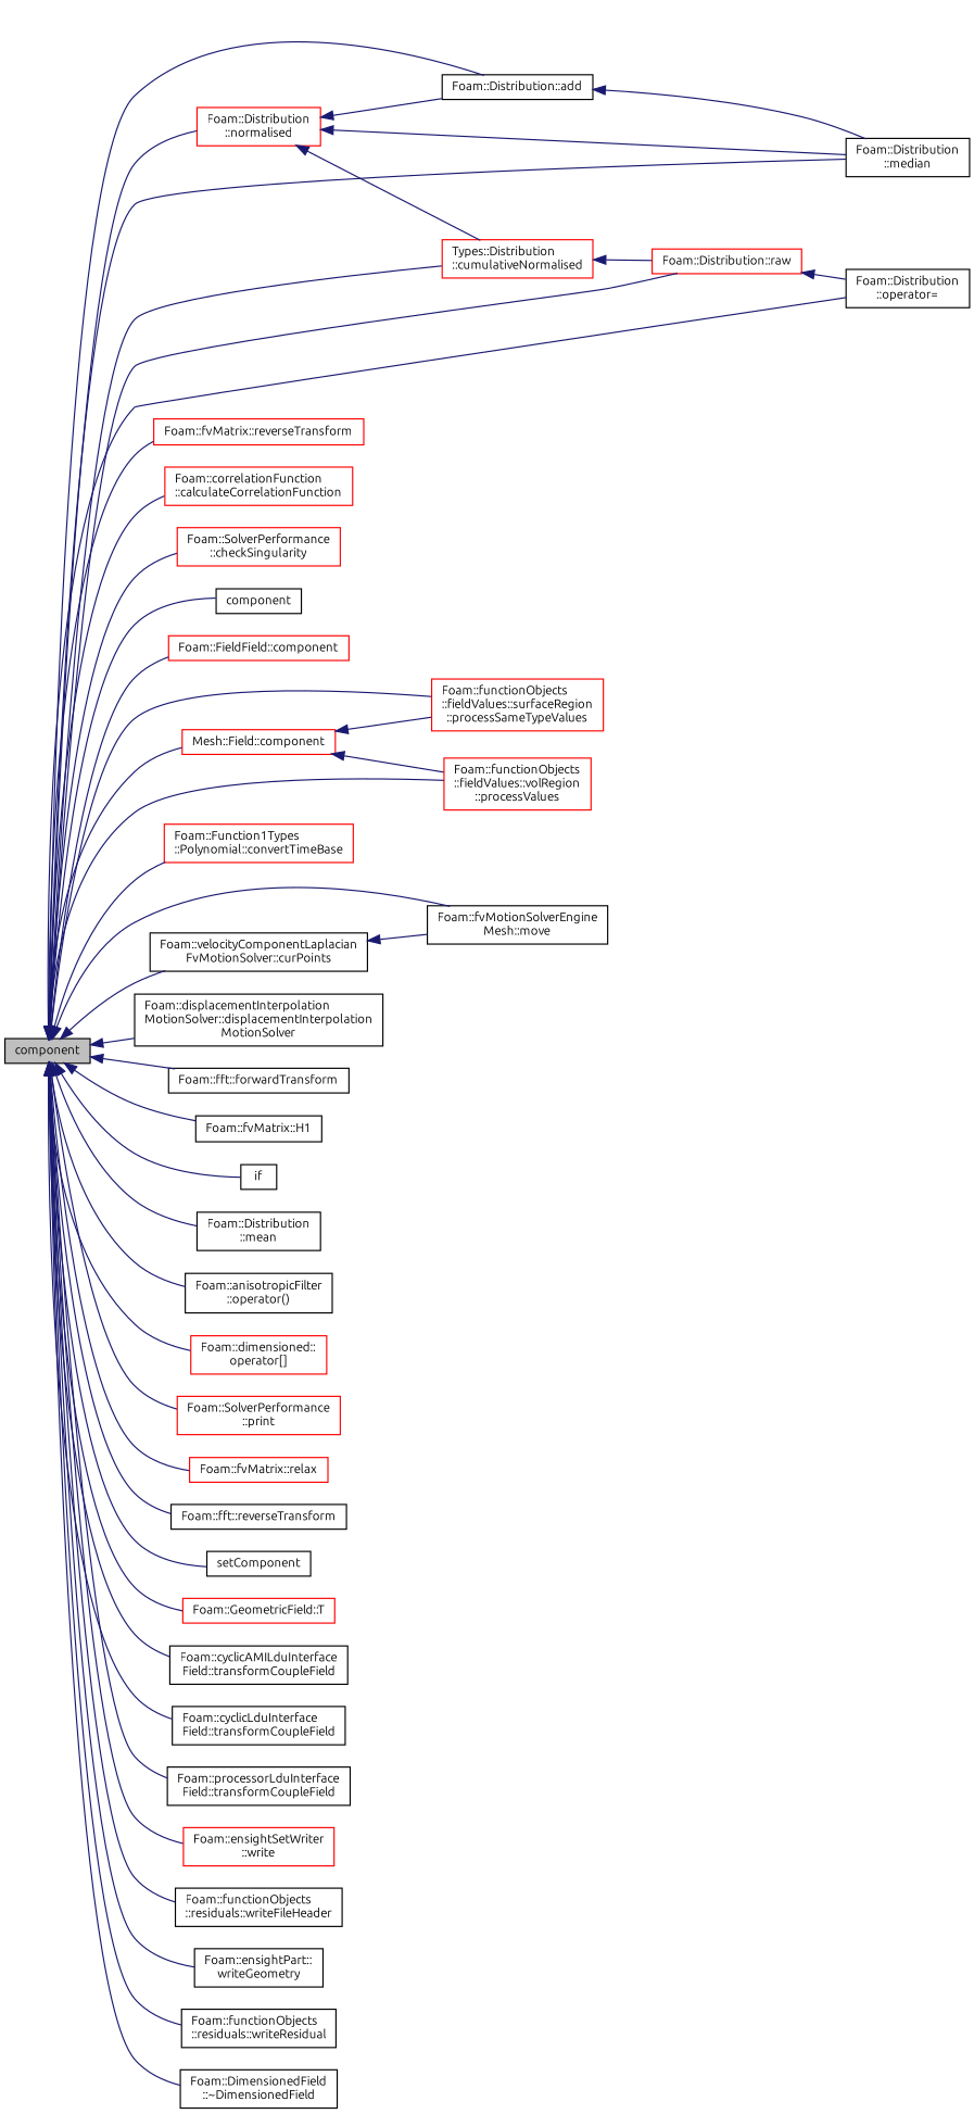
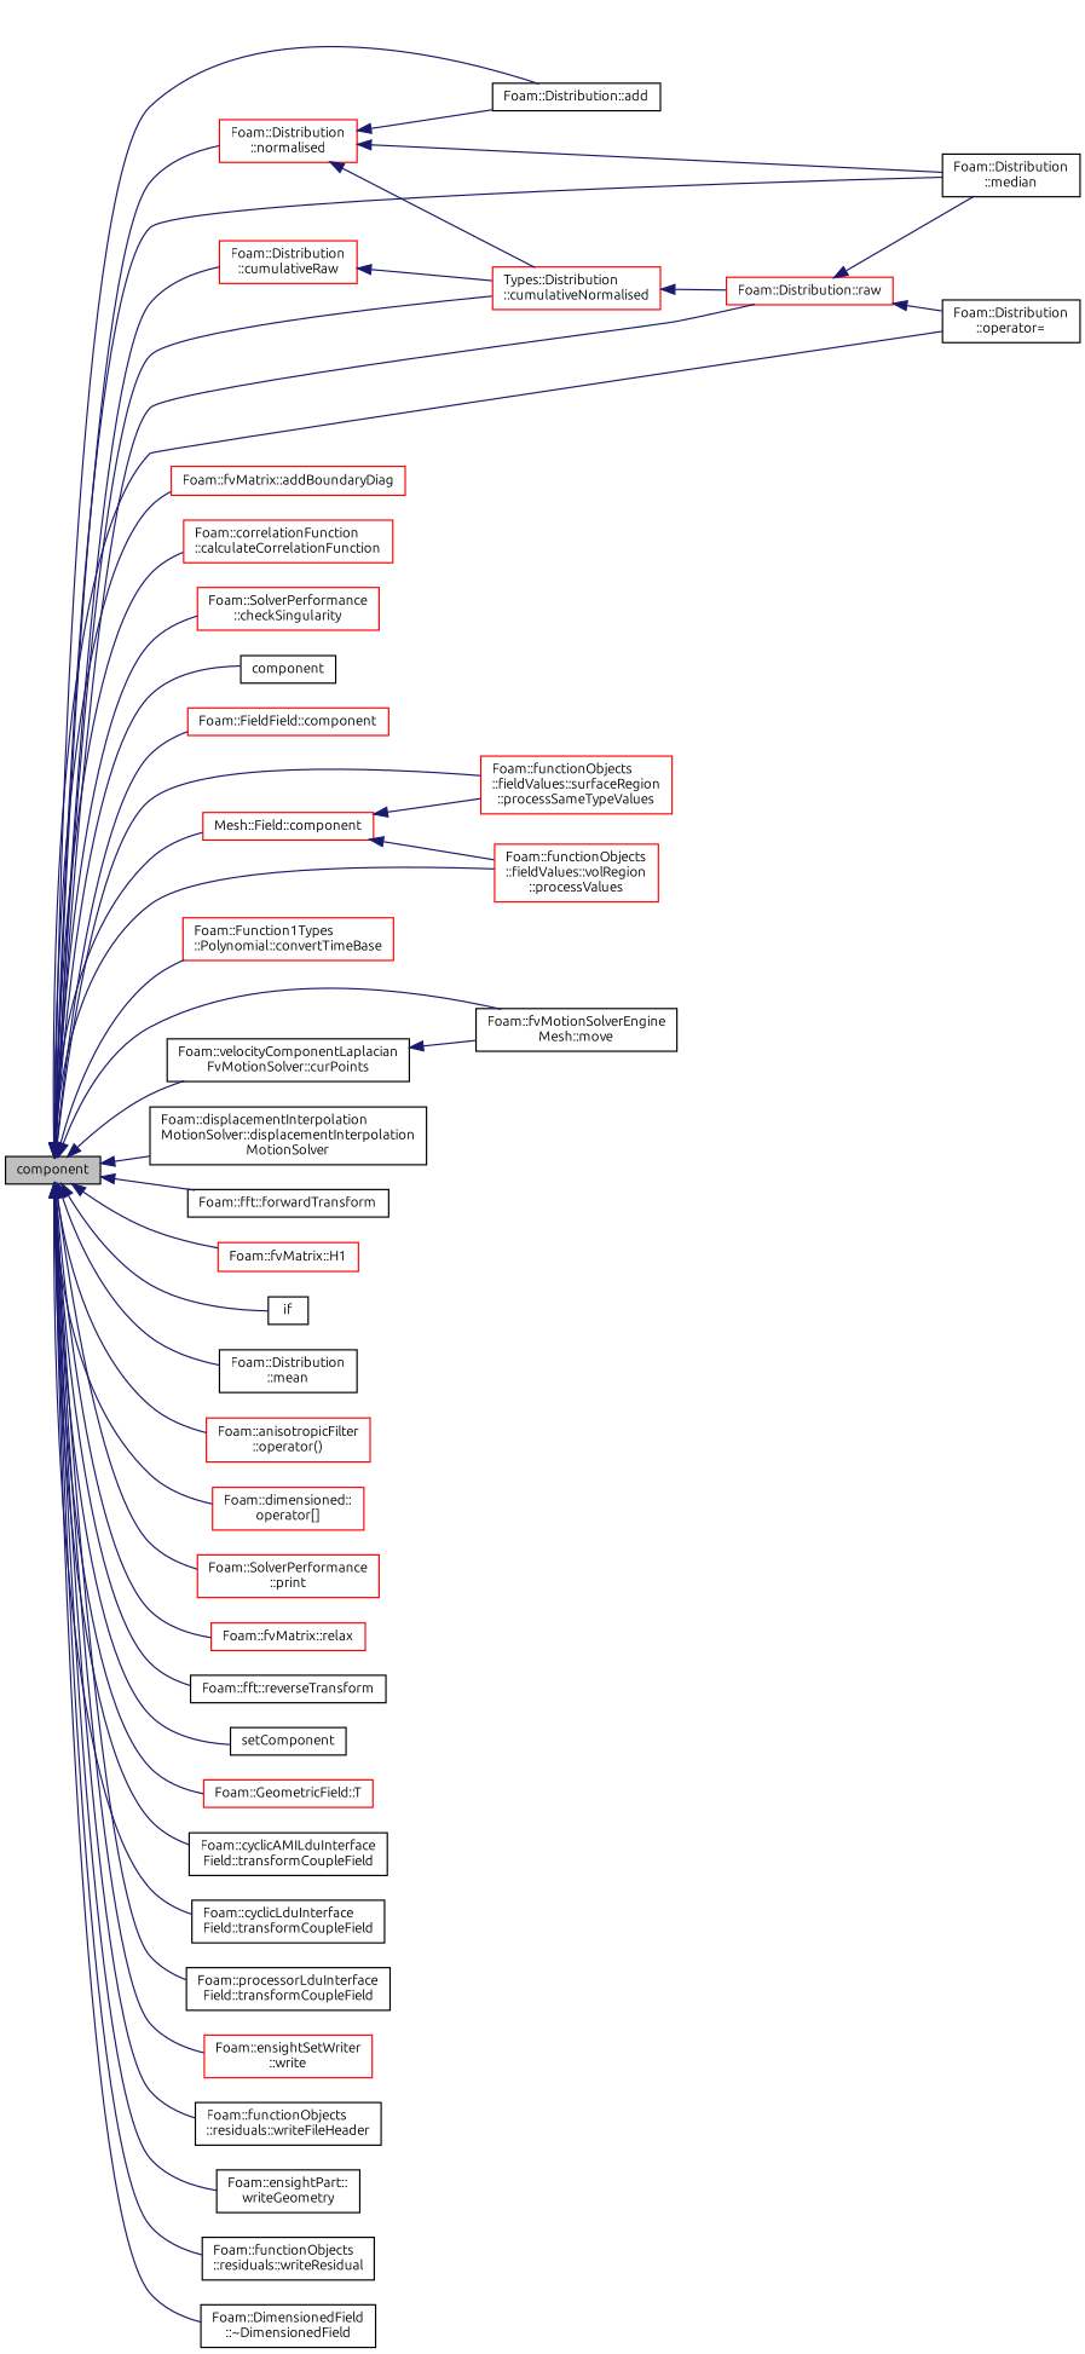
  digraph {
    fontname=Ubuntu
    rankdir=LR
    node [color=black fontname=Ubuntu fontsize=10 shape=record]
    edge [color=midnightblue dir=back fontname=Ubuntu fontsize=10 labelfontname=Helvetica labelfontsize=10 style=solid]
    n1 [fillcolor=grey75 fontcolor=black height=0.2 label=component style=filled width=0.4]
    n2 [height=0.2 label="Foam::Distribution::add" width=0.4]
    n3 [height=0.2 label="Foam::Distribution\l::median" width=0.4]
-   n4 [color=red height=0.2 label="Foam::fvMatrix::reverseTransform" width=0.4]
+   n4 [color=red height=0.2 label="Foam::fvMatrix::addBoundaryDiag" width=0.4]
    n5 [color=red height=0.2 label="Foam::correlationFunction\l::calculateCorrelationFunction" width=0.4]
    n6 [color=red height=0.2 label="Foam::SolverPerformance\l::checkSingularity" width=0.4]
    n7 [height=0.2 label=component width=0.4]
    n8 [color=red height=0.2 label="Foam::FieldField::component" width=0.4]
    n9 [color=red height=0.2 label="Mesh::Field::component" width=0.4]
    n10 [color=red height=0.2 label="Foam::functionObjects\l::fieldValues::surfaceRegion\l::processSameTypeValues" width=0.4]
    n11 [color=red height=0.2 label="Foam::functionObjects\l::fieldValues::volRegion\l::processValues" width=0.4]
    n12 [color=red height=0.2 label="Foam::Function1Types\l::Polynomial::convertTimeBase" width=0.4]
    n13 [color=red height=0.2 label="Types::Distribution\l::cumulativeNormalised" width=0.4]
    n14 [color=red height=0.2 label="Foam::Distribution::raw" width=0.4]
    n15 [color=red height=0.2 label="Foam::Distribution\l::normalised" width=0.4]
+   n16 [color=red height=0.2 label="Foam::Distribution\l::cumulativeRaw" width=0.4]
    n17 [height=0.2 label="Foam::Distribution\l::operator=" width=0.4]
    n18 [height=0.2 label="Foam::velocityComponentLaplacian\lFvMotionSolver::curPoints" width=0.4]
    n19 [height=0.2 label="Foam::fvMotionSolverEngine\lMesh::move" width=0.4]
    n20 [height=0.2 label="Foam::displacementInterpolation\lMotionSolver::displacementInterpolation\lMotionSolver" width=0.4]
    n21 [height=0.2 label="Foam::fft::forwardTransform" width=0.4]
-   n22 [height=0.2 label="Foam::fvMatrix::H1" width=0.4]
+   n22 [color=red height=0.2 label="Foam::fvMatrix::H1" width=0.4]
    n23 [height=0.2 label=if width=0.4]
    n24 [height=0.2 label="Foam::Distribution\l::mean" width=0.4]
-   n25 [height=0.2 label="Foam::anisotropicFilter\l::operator()" width=0.4]
+   n25 [color=red height=0.2 label="Foam::anisotropicFilter\l::operator()" width=0.4]
    n26 [color=red height=0.2 label="Foam::dimensioned::\loperator[]" width=0.4]
    n27 [color=red height=0.2 label="Foam::SolverPerformance\l::print" width=0.4]
    n28 [color=red height=0.2 label="Foam::fvMatrix::relax" width=0.4]
    n29 [height=0.2 label="Foam::fft::reverseTransform" width=0.4]
    n30 [height=0.2 label=setComponent width=0.4]
    n31 [color=red height=0.2 label="Foam::GeometricField::T" width=0.4]
    n32 [height=0.2 label="Foam::cyclicAMILduInterface\lField::transformCoupleField" width=0.4]
    n33 [height=0.2 label="Foam::cyclicLduInterface\lField::transformCoupleField" width=0.4]
    n34 [height=0.2 label="Foam::processorLduInterface\lField::transformCoupleField" width=0.4]
    n35 [color=red height=0.2 label="Foam::ensightSetWriter\l::write" width=0.4]
    n36 [height=0.2 label="Foam::functionObjects\l::residuals::writeFileHeader" width=0.4]
    n37 [height=0.2 label="Foam::ensightPart::\lwriteGeometry" width=0.4]
    n38 [height=0.2 label="Foam::functionObjects\l::residuals::writeResidual" width=0.4]
    n39 [height=0.2 label="Foam::DimensionedField\l::~DimensionedField" width=0.4]
    n1 -> n2
    n1 -> n3
    n1 -> n4
    n1 -> n5
    n1 -> n6
    n1 -> n7
    n1 -> n8
    n1 -> n9
    n1 -> n10
    n1 -> n11
    n1 -> n12
    n1 -> n13
    n1 -> n14
    n1 -> n15
+   n1 -> n16
    n1 -> n17
    n1 -> n18
    n1 -> n19
    n1 -> n20
    n1 -> n21
    n1 -> n22
    n1 -> n23
    n1 -> n24
    n1 -> n25
    n1 -> n26
    n1 -> n27
    n1 -> n28
    n1 -> n29
    n1 -> n30
    n1 -> n31
    n1 -> n32
    n1 -> n33
    n1 -> n34
    n1 -> n35
    n1 -> n36
    n1 -> n37
    n1 -> n38
    n1 -> n39
-   n2 -> n3
+   n14 -> n3
    n9 -> n10
    n9 -> n11
    n13 -> n14
    n14 -> n17
    n15 -> n2
    n15 -> n3
    n15 -> n13
+   n16 -> n13
    n18 -> n19
  }
